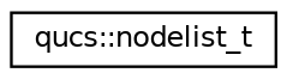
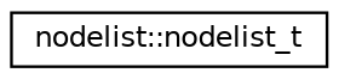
  digraph {
    rankdir=LR
-   n1 [color=black fillcolor=white fontname=Helvetica fontsize=10 height=0.2 label="qucs::nodelist_t" shape=record style=filled width=0.4]
+   n1 [color=black fillcolor=white fontname=Helvetica fontsize=10 height=0.2 label="nodelist::nodelist_t" shape=record style=filled width=0.4]
  }
